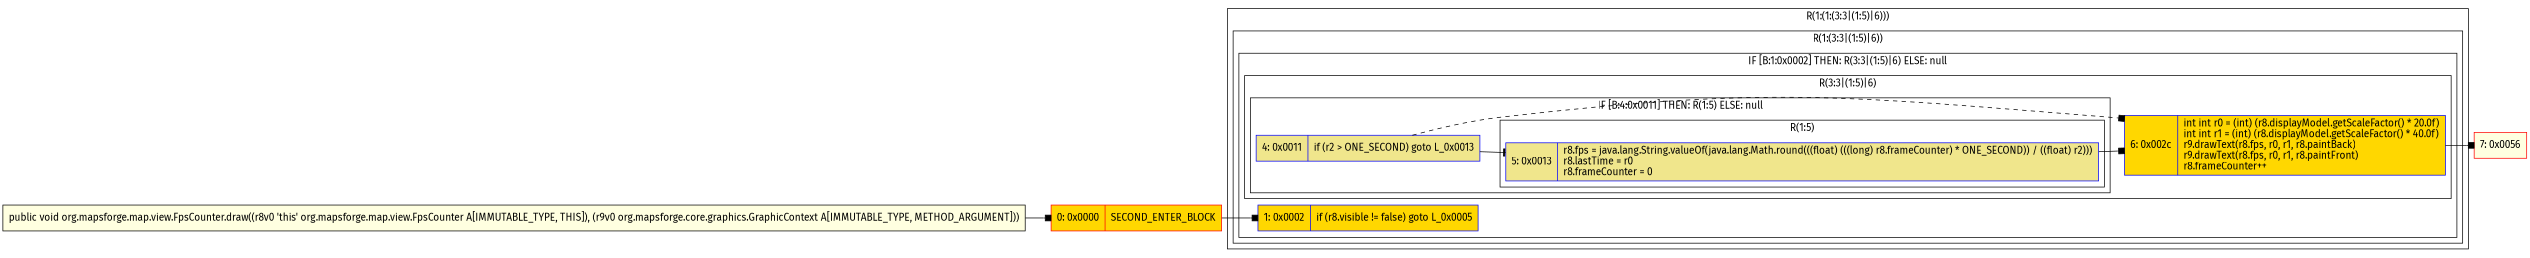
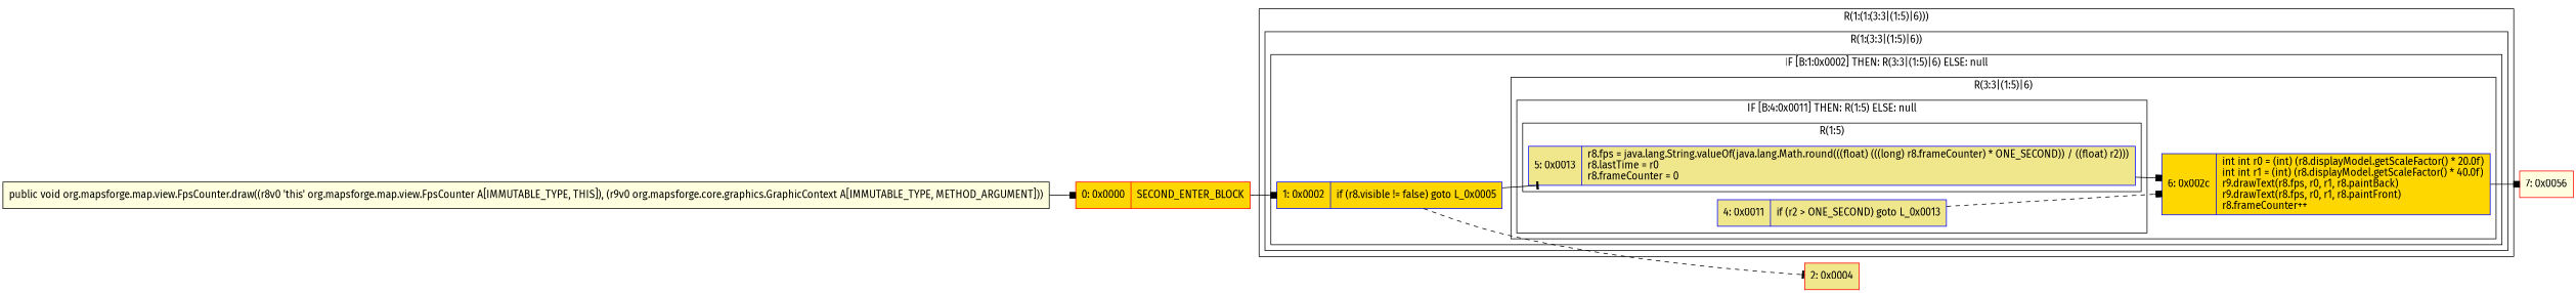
  digraph {
    fontname="Fira Sans"
    rankdir=LR
    node [color=blue fillcolor=khaki fontname="Fira Sans" shape=record style=filled]
    edge [arrowhead=box fontname="Fira Sans"]
    n1 [label="{5\:\ 0x0013|r8.fps = java.lang.String.valueOf(java.lang.Math.round(((float) (((long) r8.frameCounter) * ONE_SECOND)) \/ ((float) r2)))\lr8.lastTime = r0\lr8.frameCounter = 0\l}"]
    n2 [label="{4\:\ 0x0011|if (r2 \> ONE_SECOND) goto L_0x0013\l}"]
    n3 [fillcolor=gold label="{6\:\ 0x002c|int int r0 = (int) (r8.displayModel.getScaleFactor() * 20.0f)\lint int r1 = (int) (r8.displayModel.getScaleFactor() * 40.0f)\lr9.drawText(r8.fps, r0, r1, r8.paintBack)\lr9.drawText(r8.fps, r0, r1, r8.paintFront)\lr8.frameCounter++\l}"]
    n4 [fillcolor=gold label="{1\:\ 0x0002|if (r8.visible != false) goto L_0x0005\l}"]
    n5 [color=red fillcolor=lightyellow label="{7\:\ 0x0056}"]
+   n6 [color=red label="{2\:\ 0x0004}"]
    n7 [color=red fillcolor=gold label="{0\:\ 0x0000|SECOND_ENTER_BLOCK\l}"]
    n8 [fillcolor=lightyellow label="{public void org.mapsforge.map.view.FpsCounter.draw((r8v0 'this' org.mapsforge.map.view.FpsCounter A[IMMUTABLE_TYPE, THIS]), (r9v0 org.mapsforge.core.graphics.GraphicContext A[IMMUTABLE_TYPE, METHOD_ARGUMENT])) }" color=""]
    subgraph cluster_1 {
      label="R(1:(1:(3:3|(1:5)|6)))"
      subgraph cluster_2 {
        label="R(1:(3:3|(1:5)|6))"
        subgraph cluster_3 {
          label="IF [B:1:0x0002] THEN: R(3:3|(1:5)|6) ELSE: null"
          n4
          subgraph cluster_4 {
            label="R(3:3|(1:5)|6)"
            n3
            subgraph cluster_5 {
              label="IF [B:4:0x0011] THEN: R(1:5) ELSE: null"
              n2
              subgraph cluster_6 {
                label="R(1:5)"
                n1
              }
            }
          }
        }
      }
    }
    n1 -> n3
-   n2 -> n1 [arrowhead=tee]
+   n4 -> n1 [arrowhead=tee]
    n2 -> n3 [style=dashed]
    n3 -> n5
+   n4 -> n6 [arrowhead=tee style=dashed]
    n7 -> n4
    n8 -> n7
  }
